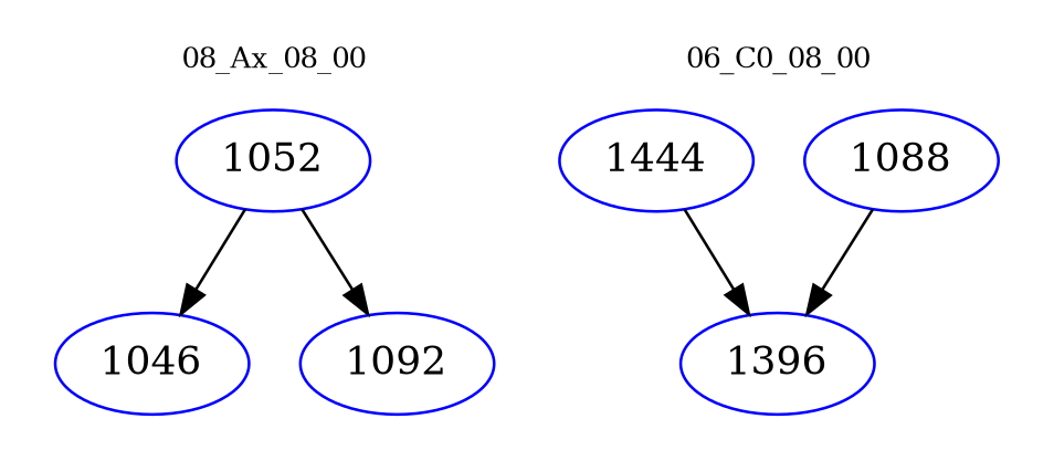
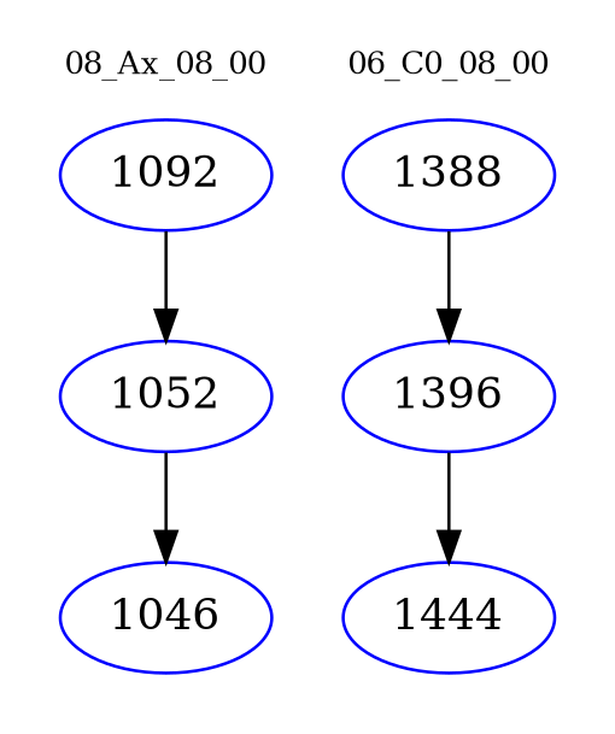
  digraph {
    node [color=blue]
    edge [color=black]
    n1 [label=1046]
    n2 [label=1052]
    n3 [label=1092]
-   n4 [label=1088]
+   n4 [label=1388]
    n5 [label=1396]
    n6 [label=1444]
    subgraph cluster_1 {
      color=white
      fontsize=10
      label="08_Ax_08_00"
      n1
      n2
      n3
    }
    subgraph cluster_2 {
      color=white
      fontsize=10
      label="06_C0_08_00"
      n4
      n5
      n6
    }
    n2 -> n1
-   n2 -> n3
+   n3 -> n2
    n4 -> n5
-   n6 -> n5
+   n5 -> n6
  }
